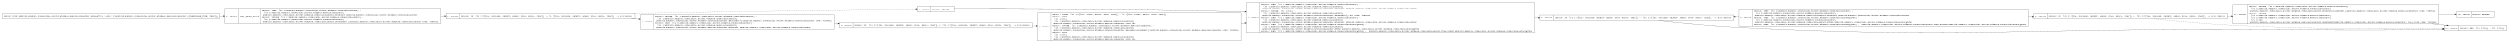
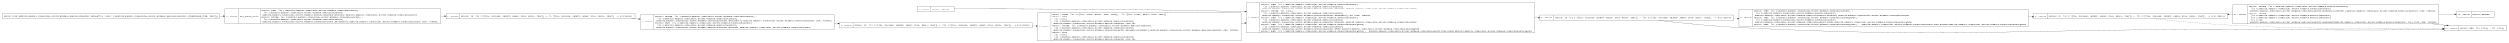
  digraph {
    fontname="Courier Prime"
    rankdir=LR
    node [fontname="Courier Prime" shape=record]
    edge [fontname="Courier Prime"]
-   n1 [label="{0\:\ 0x0000|SGET_ENTER_BLOCK\l|0x0000: IGET  (r0 I:android.support.constraint.solver.widgets.ConstraintAnchor) = \l  (r4 I:android.support.constraint.solver.widgets.ResolutionAnchor)\l android.support.constraint.solver.widgets.ResolutionAnchor.myAnchor android.support.constraint.solver.widgets.ConstraintAnchor \l0x0002: INVOKE  (r0 I:android.support.constraint.solver.widgets.ConstraintAnchor) = \l  (r0 I:android.support.constraint.solver.widgets.ConstraintAnchor)\l android.support.constraint.solver.widgets.ConstraintAnchor.getTarget():android.support.constraint.solver.widgets.ConstraintAnchor type: VIRTUAL \l}"]
+   n1 [label="{0\:\ 0x0000|MTH_ENTER_BLOCK\l|0x0000: IGET  (r0 I:android.support.constraint.solver.widgets.ConstraintAnchor) = \l  (r4 I:android.support.constraint.solver.widgets.ResolutionAnchor)\l android.support.constraint.solver.widgets.ResolutionAnchor.myAnchor android.support.constraint.solver.widgets.ConstraintAnchor \l0x0002: INVOKE  (r0 I:android.support.constraint.solver.widgets.ConstraintAnchor) = \l  (r0 I:android.support.constraint.solver.widgets.ConstraintAnchor)\l android.support.constraint.solver.widgets.ConstraintAnchor.getTarget():android.support.constraint.solver.widgets.ConstraintAnchor type: VIRTUAL \l}"]
    n2 [label="{1\:\ 0x0006|0x0006: IF  (r0 I:?[int, boolean, OBJECT, ARRAY, byte, short, char]) != (0 ?[int, boolean, OBJECT, ARRAY, byte, short, char])  \-\> B:3:0x0009 \l}"]
    n3 [label="{2\:\ 0x0008|0x0008: RETURN   \l}"]
    n4 [label="{3\:\ 0x0009|0x0009: INVOKE  (r1 I:android.support.constraint.solver.widgets.ConstraintAnchor) = \l  (r0 I:android.support.constraint.solver.widgets.ConstraintAnchor)\l android.support.constraint.solver.widgets.ConstraintAnchor.getTarget():android.support.constraint.solver.widgets.ConstraintAnchor type: VIRTUAL \l0x000d: IGET  (r2 I:android.support.constraint.solver.widgets.ConstraintAnchor) = \l  (r4 I:android.support.constraint.solver.widgets.ResolutionAnchor)\l android.support.constraint.solver.widgets.ResolutionAnchor.myAnchor android.support.constraint.solver.widgets.ConstraintAnchor \l}"]
    n5 [label="{6\:\ 0x001a|0x001a: IGET  (r1 I:android.support.constraint.solver.widgets.ConstraintAnchor) = \l  (r4 I:android.support.constraint.solver.widgets.ResolutionAnchor)\l android.support.constraint.solver.widgets.ResolutionAnchor.myAnchor android.support.constraint.solver.widgets.ConstraintAnchor \l0x001c: INVOKE  (r1 I:int) = \l  (r1 I:android.support.constraint.solver.widgets.ConstraintAnchor)\l android.support.constraint.solver.widgets.ConstraintAnchor.getMargin():int type: VIRTUAL \l0x0020: IGET  (r2 I:android.support.constraint.solver.widgets.ConstraintAnchor) = \l  (r4 I:android.support.constraint.solver.widgets.ResolutionAnchor)\l android.support.constraint.solver.widgets.ResolutionAnchor.myAnchor android.support.constraint.solver.widgets.ConstraintAnchor \l0x0022: IGET  (r2 I:android.support.constraint.solver.widgets.ConstraintAnchor$Type) = \l  (r2 I:android.support.constraint.solver.widgets.ConstraintAnchor)\l android.support.constraint.solver.widgets.ConstraintAnchor.mType android.support.constraint.solver.widgets.ConstraintAnchor$Type \l0x0024: SGET  (r3 I:android.support.constraint.solver.widgets.ConstraintAnchor$Type) =  android.support.constraint.solver.widgets.ConstraintAnchor.Type.RIGHT android.support.constraint.solver.widgets.ConstraintAnchor$Type \l}"]
    n6 [label="{4\:\ 0x000f|0x000f: IF  (r1 I:?[int, boolean, OBJECT, ARRAY, byte, short, char]) != (r2 I:?[int, boolean, OBJECT, ARRAY, byte, short, char])  \-\> B:6:0x001a \l}"]
    n7 [label="{5\:\ 0x0011|0x0011: CONST  (r1 I:?[int, float, short, byte, char]) = (4 ?[int, float, short, byte, char]) \l0x0012: IPUT  \l  (r1 I:int)\l  (r4 I:android.support.constraint.solver.widgets.ResolutionAnchor)\l android.support.constraint.solver.widgets.ResolutionAnchor.type int \l0x0014: INVOKE  (r2 I:android.support.constraint.solver.widgets.ResolutionAnchor) = \l  (r0 I:android.support.constraint.solver.widgets.ConstraintAnchor)\l android.support.constraint.solver.widgets.ConstraintAnchor.getResolutionNode():android.support.constraint.solver.widgets.ResolutionAnchor type: VIRTUAL \l0x0018: IPUT  \l  (r1 I:int)\l  (r2 I:android.support.constraint.solver.widgets.ResolutionAnchor)\l android.support.constraint.solver.widgets.ResolutionAnchor.type int \l}"]
    n8 [label="{7\:\ 0x0026|0x0026: IF  (r2 I:?[int, boolean, OBJECT, ARRAY, byte, short, char]) == (r3 I:?[int, boolean, OBJECT, ARRAY, byte, short, char])  \-\> B:10:0x0030 \l}"]
    n9 [label="{8\:\ 0x0028|0x0028: IGET  (r2 I:android.support.constraint.solver.widgets.ConstraintAnchor) = \l  (r4 I:android.support.constraint.solver.widgets.ResolutionAnchor)\l android.support.constraint.solver.widgets.ResolutionAnchor.myAnchor android.support.constraint.solver.widgets.ConstraintAnchor \l0x002a: IGET  (r2 I:android.support.constraint.solver.widgets.ConstraintAnchor$Type) = \l  (r2 I:android.support.constraint.solver.widgets.ConstraintAnchor)\l android.support.constraint.solver.widgets.ConstraintAnchor.mType android.support.constraint.solver.widgets.ConstraintAnchor$Type \l0x002c: SGET  (r3 I:android.support.constraint.solver.widgets.ConstraintAnchor$Type) =  android.support.constraint.solver.widgets.ConstraintAnchor.Type.BOTTOM android.support.constraint.solver.widgets.ConstraintAnchor$Type \l}"]
    n10 [label="{10\:\ 0x0030|0x0030: NEG  (r1 I:int) = (r1 I:int) \l}"]
    n11 [label="{9\:\ 0x002e|0x002e: IF  (r2 I:?[int, boolean, OBJECT, ARRAY, byte, short, char]) != (r3 I:?[int, boolean, OBJECT, ARRAY, byte, short, char])  \-\> B:11:0x0031 \l}"]
    n12 [label="{11\:\ 0x0031|0x0031: INVOKE  (r0 I:android.support.constraint.solver.widgets.ResolutionAnchor) = \l  (r0 I:android.support.constraint.solver.widgets.ConstraintAnchor)\l android.support.constraint.solver.widgets.ConstraintAnchor.getResolutionNode():android.support.constraint.solver.widgets.ResolutionAnchor type: VIRTUAL \l0x0035: INVOKE  \l  (r4 I:android.support.constraint.solver.widgets.ResolutionAnchor)\l  (r0 I:android.support.constraint.solver.widgets.ResolutionAnchor)\l  (r1 I:int)\l android.support.constraint.solver.widgets.ResolutionAnchor.dependsOn(android.support.constraint.solver.widgets.ResolutionAnchor, int):void type: VIRTUAL \l}"]
    n13 [label="{12\:\ 0x0038|0x0038: RETURN   \l}"]
    n14 [label="{public void android.support.constraint.solver.widgets.ResolutionAnchor.update((r4 'this' I:android.support.constraint.solver.widgets.ResolutionAnchor A[IMMUTABLE_TYPE, THIS])) }"]
    n1 -> n2
-   n2 -> n3 [style=dashed]
    n2 -> n4
    n3 -> n5
    n4 -> n6
    n5 -> n8
    n6 -> n7 [style=dashed]
    n7 -> n5
-   n9 -> n8 [style=dashed]
+   n8 -> n9 [style=dashed]
    n8 -> n10
    n9 -> n11
    n11 -> n10 [style=dashed]
-   n11 -> n12
+   n12 -> n11
    n12 -> n10
    n12 -> n13
    n14 -> n1
  }
